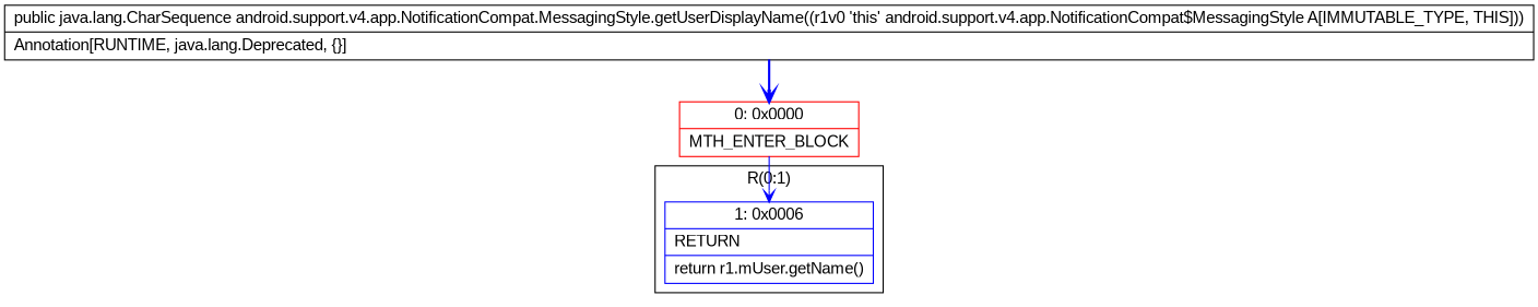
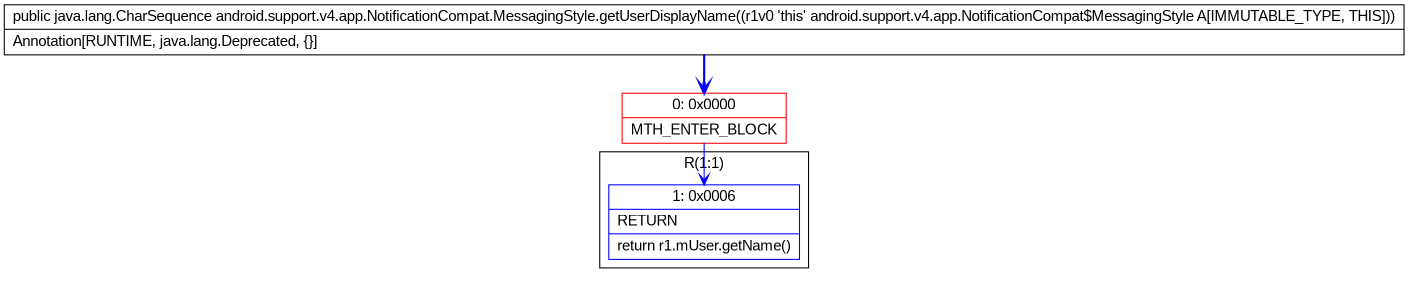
  digraph {
    fontname="Liberation Sans"
    node [shape=record fontname="Liberation Sans"]
    edge [color=blue arrowhead=vee fontname="Liberation Sans"]
    n1 [color=blue label="{1\:\ 0x0006|RETURN\l|return r1.mUser.getName()\l}"]
    n2 [color=red label="{0\:\ 0x0000|MTH_ENTER_BLOCK\l}"]
    n3 [label="{public java.lang.CharSequence android.support.v4.app.NotificationCompat.MessagingStyle.getUserDisplayName((r1v0 'this' android.support.v4.app.NotificationCompat$MessagingStyle A[IMMUTABLE_TYPE, THIS]))  | Annotation[RUNTIME, java.lang.Deprecated, \{\}]\l}"]
    subgraph cluster_1 {
-     label="R(0:1)"
+     label="R(1:1)"
      n1
    }
    n2 -> n1 [style=solid]
    n3 -> n2 [style=bold]
  }
